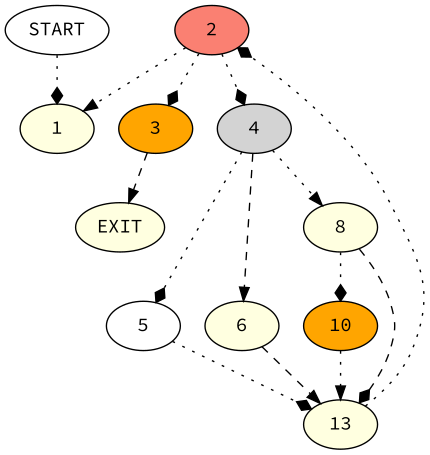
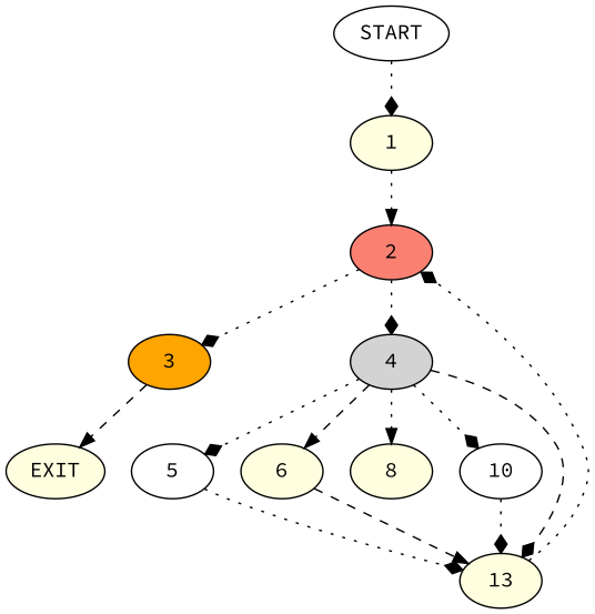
  digraph {
    fontname="Source Code Pro"
    node [fillcolor=lightyellow fontname="Source Code Pro" style=filled]
    edge [arrowhead=diamond fontname="Source Code Pro" style=dotted]
    n1 [fillcolor=white label=START]
    1
    2 [fillcolor=salmon]
    n4 [label=EXIT]
    3 [fillcolor=orange]
    4 [fillcolor=lightgrey]
    5 [fillcolor=white]
    6
    8
-   10 [fillcolor=orange]
+   10 [fillcolor=white]
    n11 [label=13]
    n1 -> 1
-   2 -> 1 [arrowhead=normal]
+   1 -> 2 [arrowhead=normal]
    2 -> 3
    2 -> 4
    3 -> n4 [arrowhead=normal style=dashed]
    4 -> 5
    4 -> 6 [arrowhead=normal style=dashed]
    4 -> 8 [arrowhead=normal]
-   8 -> 10
+   4 -> 10
    5 -> n11
    6 -> n11 [arrowhead=normal style=dashed]
-   8 -> n11 [style=dashed]
-   10 -> n11 [arrowhead=normal]
+   4 -> n11 [style=dashed]
+   10 -> n11
    n11 -> 2
  }
